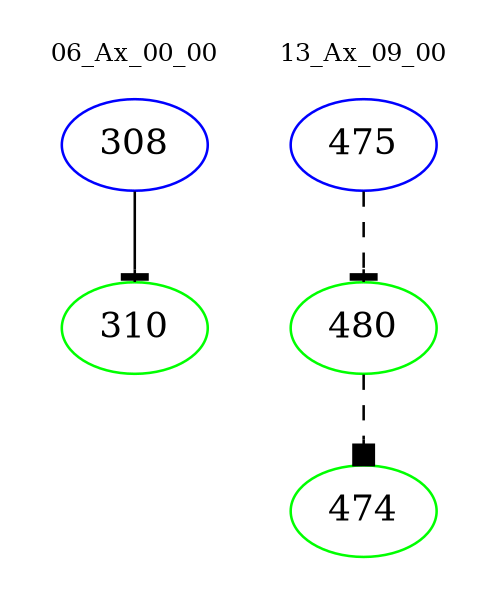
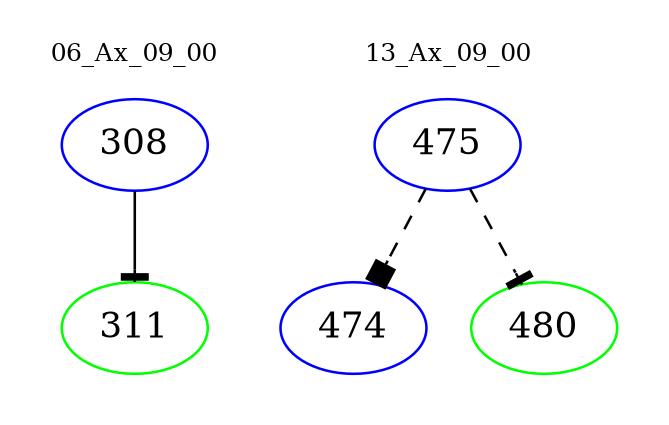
  digraph {
    node [color=blue]
    edge [arrowhead=tee color=black style=dashed]
    n1 [label=308]
-   n2 [color=green label=310]
+   n2 [color=green label=311]
    n3 [label=475]
-   n4 [color=green label=474]
+   n4 [label=474]
    n5 [color=green label=480]
    subgraph cluster_1 {
      color=white
      fontsize=10
-     label="06_Ax_00_00"
+     label="06_Ax_09_00"
      n1
      n2
    }
    subgraph cluster_2 {
      color=white
      fontsize=10
      label="13_Ax_09_00"
      n3
      n4
      n5
    }
    n1 -> n2 [style=solid]
-   n5 -> n4 [arrowhead=box]
+   n3 -> n4 [arrowhead=box]
    n3 -> n5
  }
